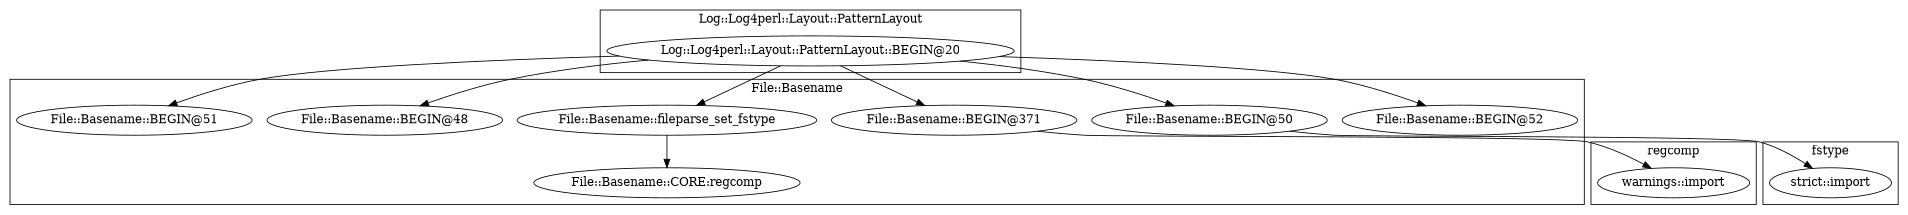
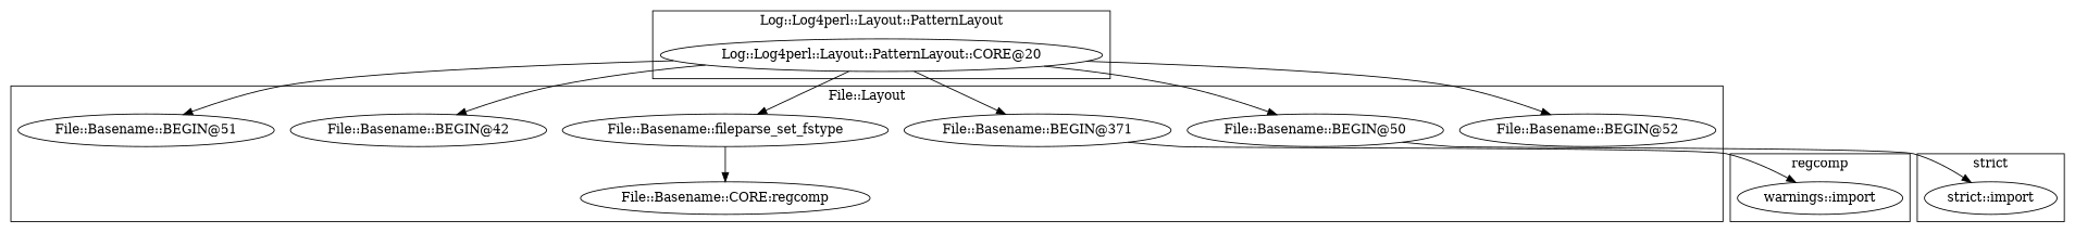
  digraph {
-   "Log::Log4perl::Layout::PatternLayout::BEGIN@20"
+   "Log::Log4perl::Layout::PatternLayout::BEGIN@20" [label="Log::Log4perl::Layout::PatternLayout::CORE@20"]
    "warnings::import"
    "strict::import"
    "File::Basename::BEGIN@52"
    "File::Basename::BEGIN@371"
    "File::Basename::BEGIN@50"
    "File::Basename::fileparse_set_fstype"
-   "File::Basename::BEGIN@42" [label="File::Basename::BEGIN@48"]
+   "File::Basename::BEGIN@42"
    "File::Basename::CORE:regcomp"
    "File::Basename::BEGIN@51"
    subgraph cluster_1 {
      label="Log::Log4perl::Layout::PatternLayout"
      "Log::Log4perl::Layout::PatternLayout::BEGIN@20"
    }
    subgraph cluster_2 {
      label=regcomp
      "warnings::import"
    }
    subgraph cluster_3 {
-     label=fstype
+     label="strict"
      "strict::import"
    }
    subgraph cluster_4 {
-     label="File::Basename"
+     label="File::Layout"
      "File::Basename::BEGIN@52"
      "File::Basename::BEGIN@371"
      "File::Basename::BEGIN@50"
      "File::Basename::fileparse_set_fstype"
      "File::Basename::BEGIN@42"
      "File::Basename::CORE:regcomp"
      "File::Basename::BEGIN@51"
    }
    "Log::Log4perl::Layout::PatternLayout::BEGIN@20" -> "File::Basename::BEGIN@52"
    "Log::Log4perl::Layout::PatternLayout::BEGIN@20" -> "File::Basename::BEGIN@371"
    "Log::Log4perl::Layout::PatternLayout::BEGIN@20" -> "File::Basename::BEGIN@50"
    "Log::Log4perl::Layout::PatternLayout::BEGIN@20" -> "File::Basename::fileparse_set_fstype"
    "Log::Log4perl::Layout::PatternLayout::BEGIN@20" -> "File::Basename::BEGIN@42"
    "Log::Log4perl::Layout::PatternLayout::BEGIN@20" -> "File::Basename::BEGIN@51"
    "File::Basename::BEGIN@371" -> "warnings::import"
    "File::Basename::BEGIN@50" -> "strict::import"
    "File::Basename::fileparse_set_fstype" -> "File::Basename::CORE:regcomp"
  }
